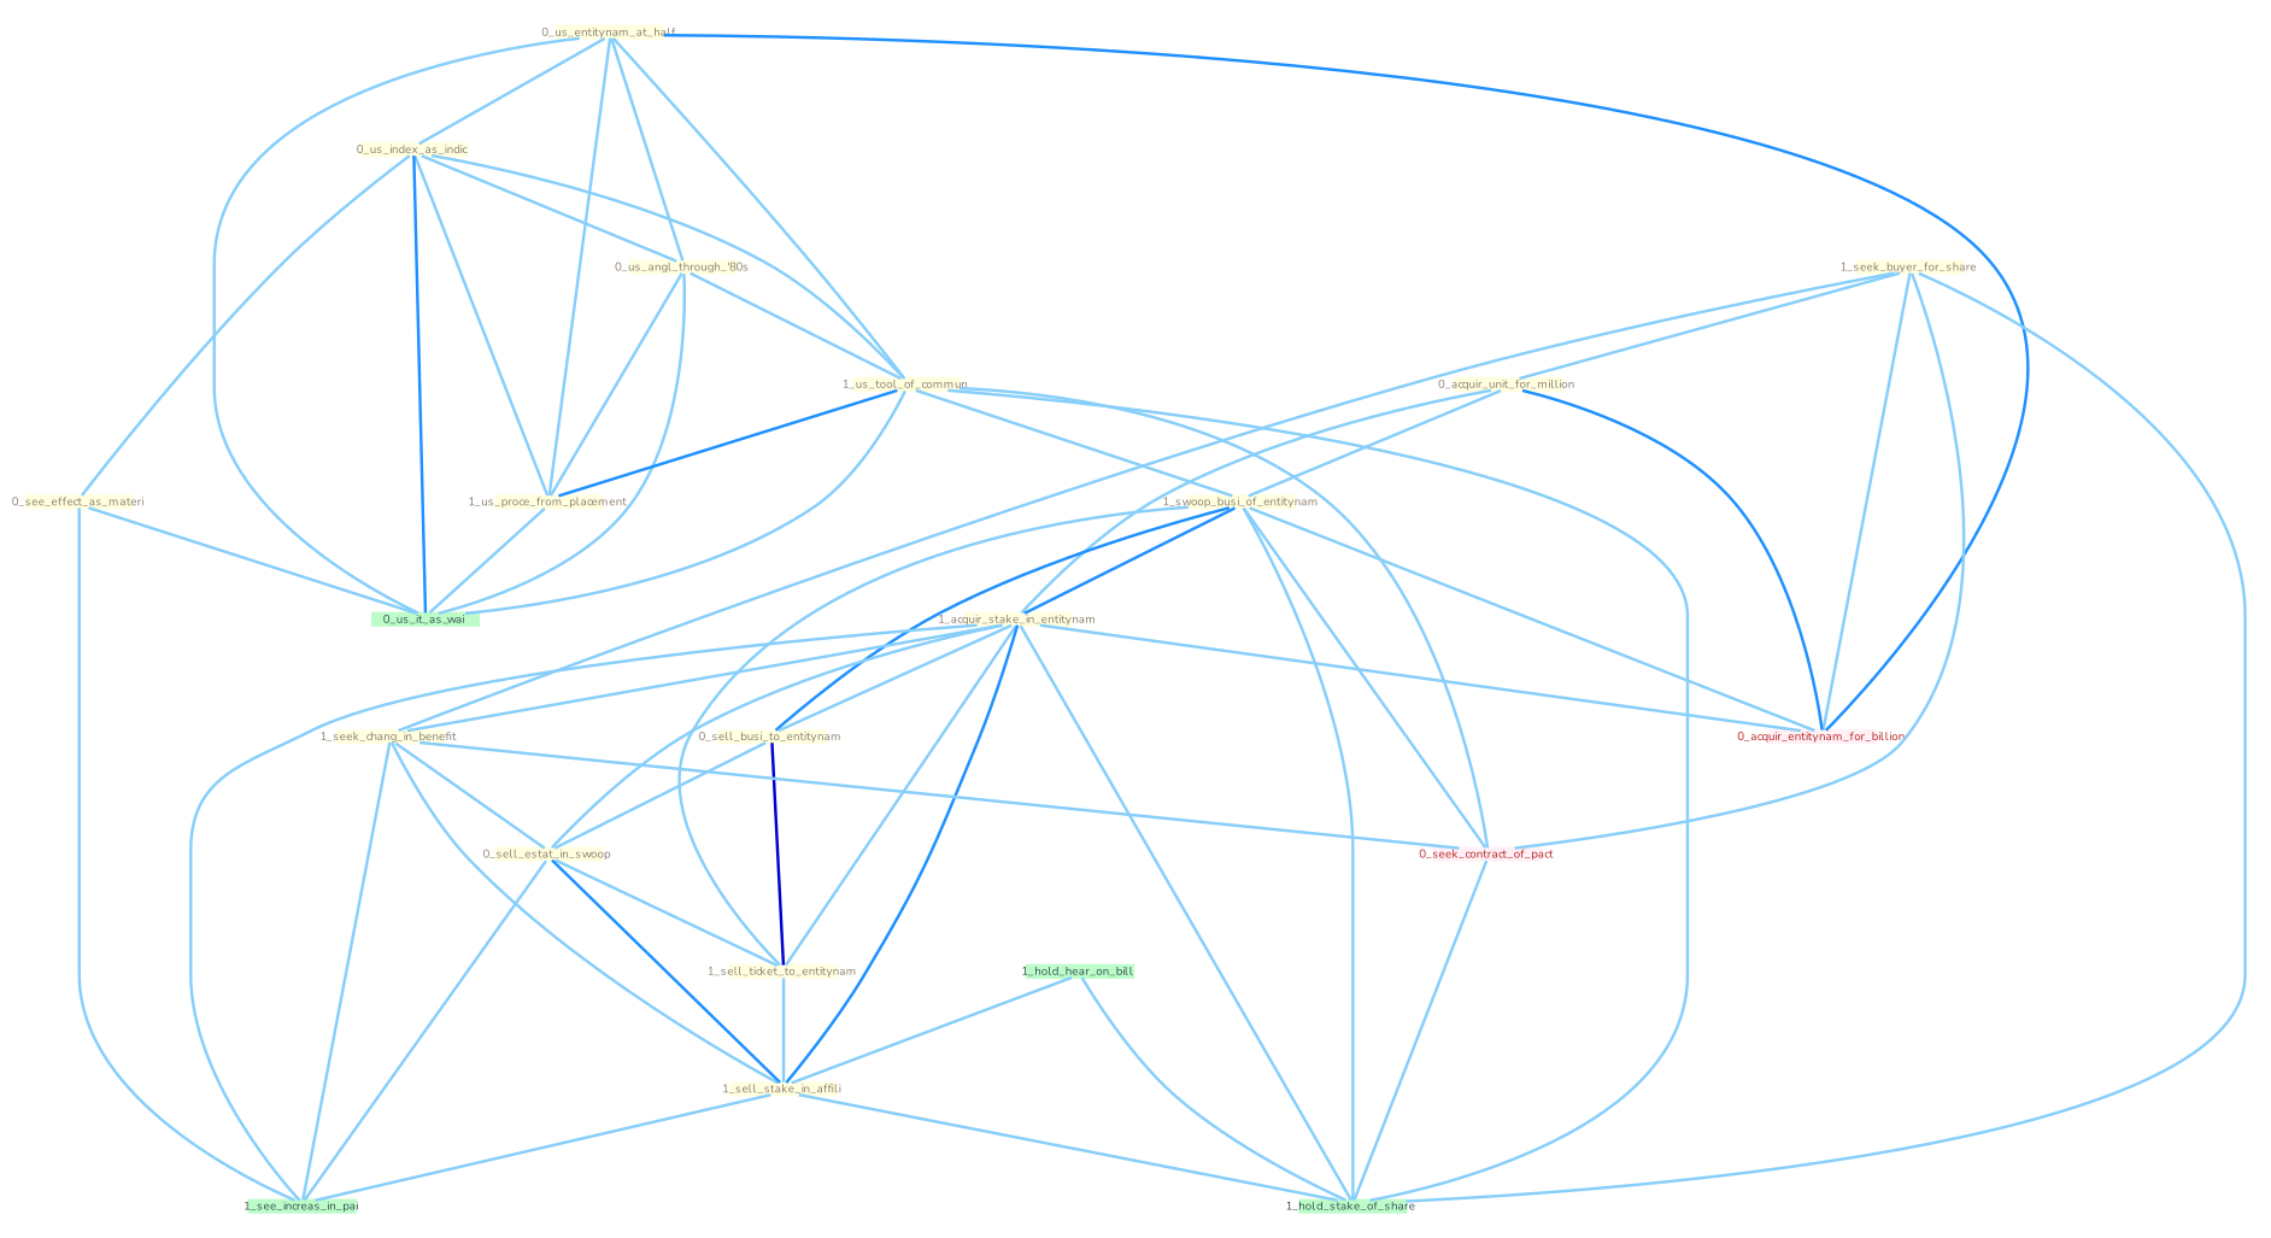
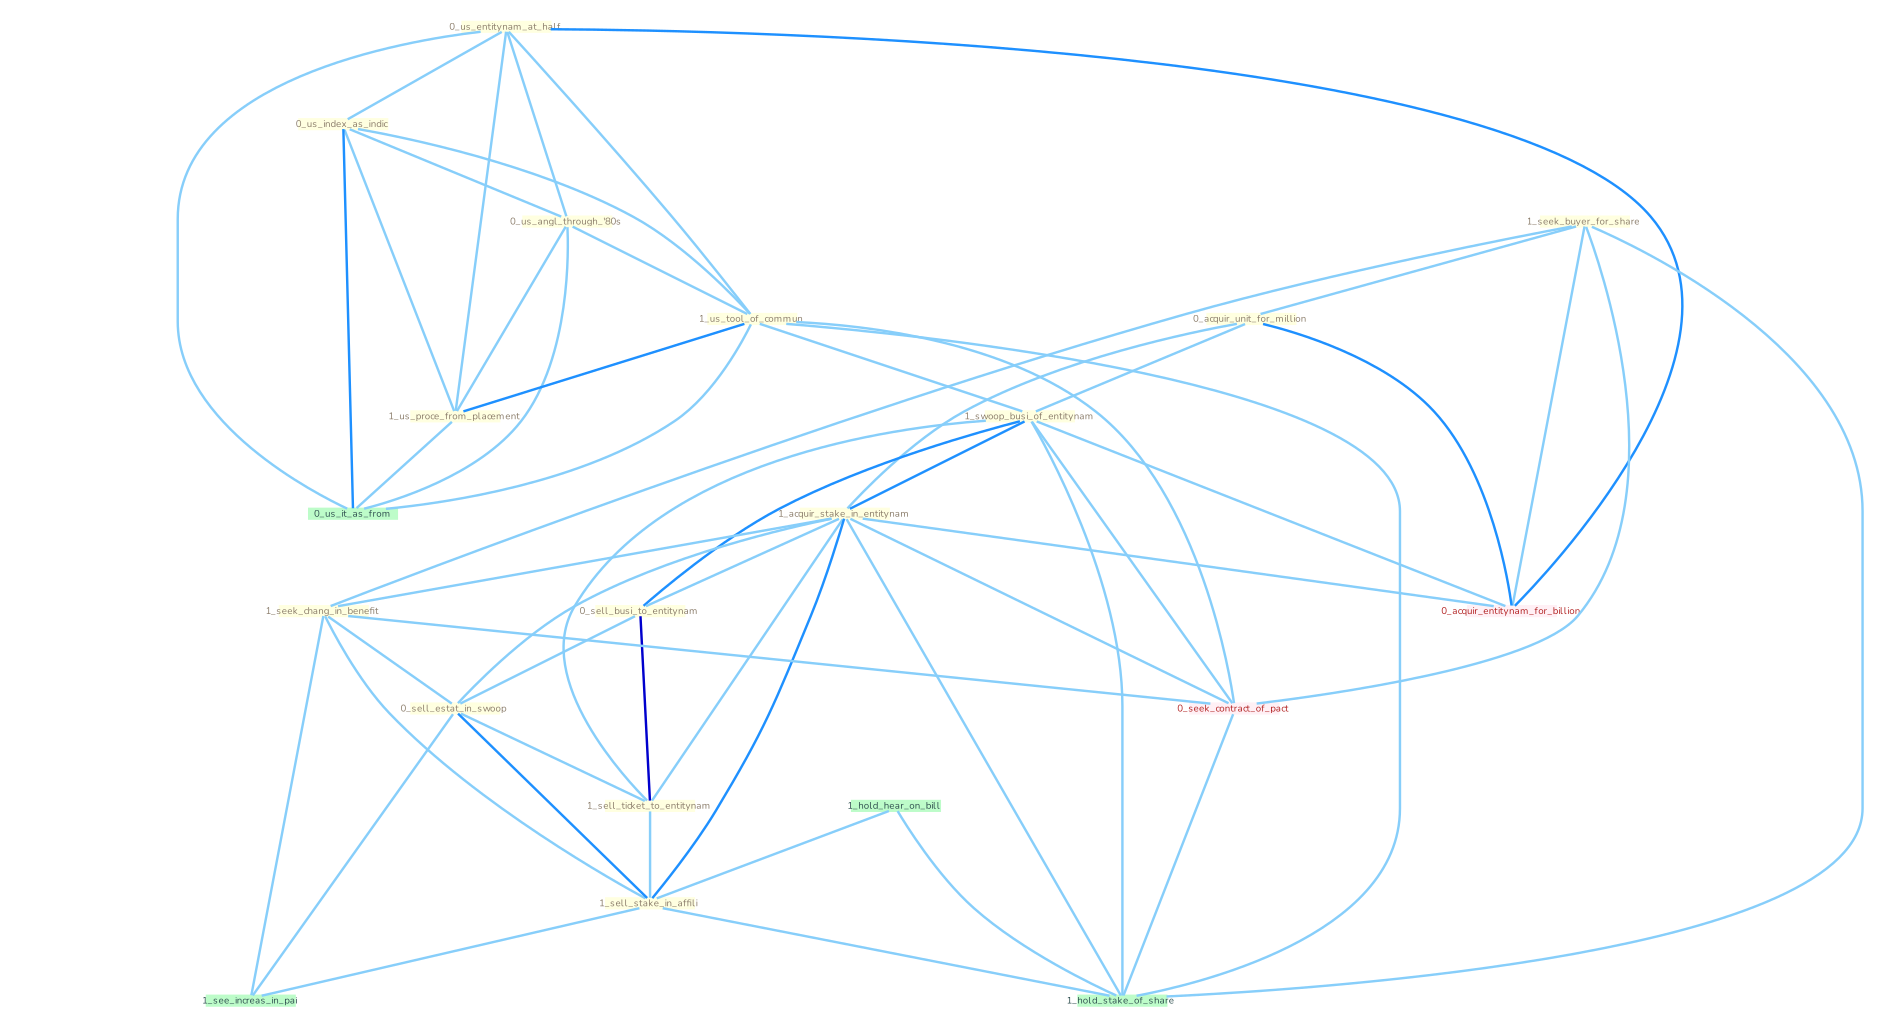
  graph {
    fontname=Nunito
    node [color="#ffffe0" fixedsize=true fontcolor="#8b7d6b" fontname=Nunito fontsize=4 shape=polygon style=filled]
    edge [color="#87cefa" fontname=Nunito w=1]
    "0_us_entitynam_at_half " [height=.06 width=.5]
    "0_us_index_as_indic " [height=.06 width=.5]
    "0_us_angl_through_'80s " [height=.06 width=.5]
    "1_us_tool_of_commun " [height=.06 width=.5]
    "1_seek_buyer_for_share " [height=.06 width=.5]
    "0_acquir_unit_for_million " [height=.06 width=.5]
    "1_us_proce_from_placement " [height=.06 width=.5]
    n8 [height=.06 label="1_swoop_busi_of_entitynam" width=.5]
-   "0_see_effect_as_materi " [height=.06 width=.5]
    "1_acquir_stake_in_entitynam " [height=.06 width=.5]
    "0_sell_busi_to_entitynam " [height=.06 width=.5]
    "1_seek_chang_in_benefit " [height=.06 width=.5]
    "0_sell_estat_in_swoop " [height=.06 width=.5]
    "1_sell_ticket_to_entitynam " [height=.06 width=.5]
    "1_sell_stake_in_affili " [height=.06 width=.5]
    "0_seek_contract_of_pact " [color="#fff0f5" fontcolor="#b22222" height=.06 width=.5]
    "0_acquir_entitynam_for_billion " [color="#fff0f5" fontcolor="#b22222" height=.06 width=.5]
-   "0_us_it_as_wai " [color="#BDFCC9" fontcolor="#2f4f4f" height=.06 width=.5]
+   "0_us_it_as_wai " [color="#BDFCC9" fontcolor="#2f4f4f" height=.06 width=.5 label="0_us_it_as_from"]
    "1_hold_stake_of_share " [color="#BDFCC9" fontcolor="#2f4f4f" height=.06 width=.5]
    "1_see_increas_in_pai " [color="#BDFCC9" fontcolor="#2f4f4f" height=.06 width=.5]
    "1_hold_hear_on_bill " [color="#BDFCC9" fontcolor="#2f4f4f" height=.06 width=.5]
    subgraph sub_1 {
      "0_us_entitynam_at_half "
      "0_us_index_as_indic "
      "0_us_angl_through_'80s "
      "1_us_tool_of_commun "
      "1_seek_buyer_for_share "
      "0_acquir_unit_for_million "
      "1_us_proce_from_placement "
      n8
-     "0_see_effect_as_materi "
      "1_acquir_stake_in_entitynam "
      "0_sell_busi_to_entitynam "
      "1_seek_chang_in_benefit "
      "0_sell_estat_in_swoop "
      "1_sell_ticket_to_entitynam "
      "1_sell_stake_in_affili "
    }
    subgraph sub_2 {
      "0_seek_contract_of_pact "
      "0_acquir_entitynam_for_billion "
    }
    "0_us_entitynam_at_half " -- "0_us_index_as_indic "
    "0_us_entitynam_at_half " -- "0_us_angl_through_'80s "
    "0_us_entitynam_at_half " -- "1_us_tool_of_commun "
    "0_us_entitynam_at_half " -- "1_us_proce_from_placement "
    "0_us_entitynam_at_half " -- "0_acquir_entitynam_for_billion " [color="#1e90ff"]
    "0_us_entitynam_at_half " -- "0_us_it_as_wai "
    "0_us_index_as_indic " -- "0_us_angl_through_'80s "
    "0_us_index_as_indic " -- "1_us_tool_of_commun "
    "0_us_index_as_indic " -- "1_us_proce_from_placement "
-   "0_us_index_as_indic " -- "0_see_effect_as_materi "
    "0_us_index_as_indic " -- "0_us_it_as_wai " [color="#1e90ff" w=2]
    "0_us_angl_through_'80s " -- "1_us_tool_of_commun "
    "0_us_angl_through_'80s " -- "1_us_proce_from_placement "
    "0_us_angl_through_'80s " -- "0_us_it_as_wai "
    "1_us_tool_of_commun " -- "1_us_proce_from_placement " [color="#1e90ff"]
    "1_us_tool_of_commun " -- n8
    "1_us_tool_of_commun " -- "0_seek_contract_of_pact "
    "1_us_tool_of_commun " -- "0_us_it_as_wai "
    "1_us_tool_of_commun " -- "1_hold_stake_of_share "
    "1_seek_buyer_for_share " -- "0_acquir_unit_for_million "
    "1_seek_buyer_for_share " -- "1_seek_chang_in_benefit "
    "1_seek_buyer_for_share " -- "0_seek_contract_of_pact "
    "1_seek_buyer_for_share " -- "0_acquir_entitynam_for_billion "
    "1_seek_buyer_for_share " -- "1_hold_stake_of_share "
    "0_acquir_unit_for_million " -- n8
    "0_acquir_unit_for_million " -- "1_acquir_stake_in_entitynam "
    "0_acquir_unit_for_million " -- "0_acquir_entitynam_for_billion " [color="#1e90ff" w=2]
    "1_us_proce_from_placement " -- "0_us_it_as_wai "
    n8 -- "1_acquir_stake_in_entitynam " [color="#1e90ff" w=2]
    n8 -- "0_sell_busi_to_entitynam " [color="#1e90ff" w=2]
    n8 -- "1_sell_ticket_to_entitynam "
    n8 -- "0_seek_contract_of_pact "
    n8 -- "0_acquir_entitynam_for_billion "
    n8 -- "1_hold_stake_of_share "
-   "0_see_effect_as_materi " -- "0_us_it_as_wai "
-   "0_see_effect_as_materi " -- "1_see_increas_in_pai "
    "1_acquir_stake_in_entitynam " -- "0_sell_busi_to_entitynam "
    "1_acquir_stake_in_entitynam " -- "1_seek_chang_in_benefit "
    "1_acquir_stake_in_entitynam " -- "0_sell_estat_in_swoop "
    "1_acquir_stake_in_entitynam " -- "1_sell_ticket_to_entitynam "
    "1_acquir_stake_in_entitynam " -- "1_sell_stake_in_affili " [color="#1e90ff" w=2]
    "1_acquir_stake_in_entitynam " -- "0_acquir_entitynam_for_billion "
    "1_acquir_stake_in_entitynam " -- "1_hold_stake_of_share "
-   "1_acquir_stake_in_entitynam " -- "1_see_increas_in_pai "
+   "1_acquir_stake_in_entitynam " -- "0_seek_contract_of_pact "
    "0_sell_busi_to_entitynam " -- "0_sell_estat_in_swoop "
    "0_sell_busi_to_entitynam " -- "1_sell_ticket_to_entitynam " [color="#0000cd" w=3]
    "1_seek_chang_in_benefit " -- "0_sell_estat_in_swoop "
    "1_seek_chang_in_benefit " -- "1_sell_stake_in_affili "
    "1_seek_chang_in_benefit " -- "0_seek_contract_of_pact "
    "1_seek_chang_in_benefit " -- "1_see_increas_in_pai "
    "0_sell_estat_in_swoop " -- "1_sell_ticket_to_entitynam "
    "0_sell_estat_in_swoop " -- "1_sell_stake_in_affili " [color="#1e90ff" w=2]
    "0_sell_estat_in_swoop " -- "1_see_increas_in_pai "
    "1_sell_ticket_to_entitynam " -- "1_sell_stake_in_affili "
    "1_sell_stake_in_affili " -- "1_hold_stake_of_share "
    "1_sell_stake_in_affili " -- "1_see_increas_in_pai "
    "0_seek_contract_of_pact " -- "1_hold_stake_of_share "
    "1_hold_hear_on_bill " -- "1_sell_stake_in_affili "
    "1_hold_hear_on_bill " -- "1_hold_stake_of_share "
  }
